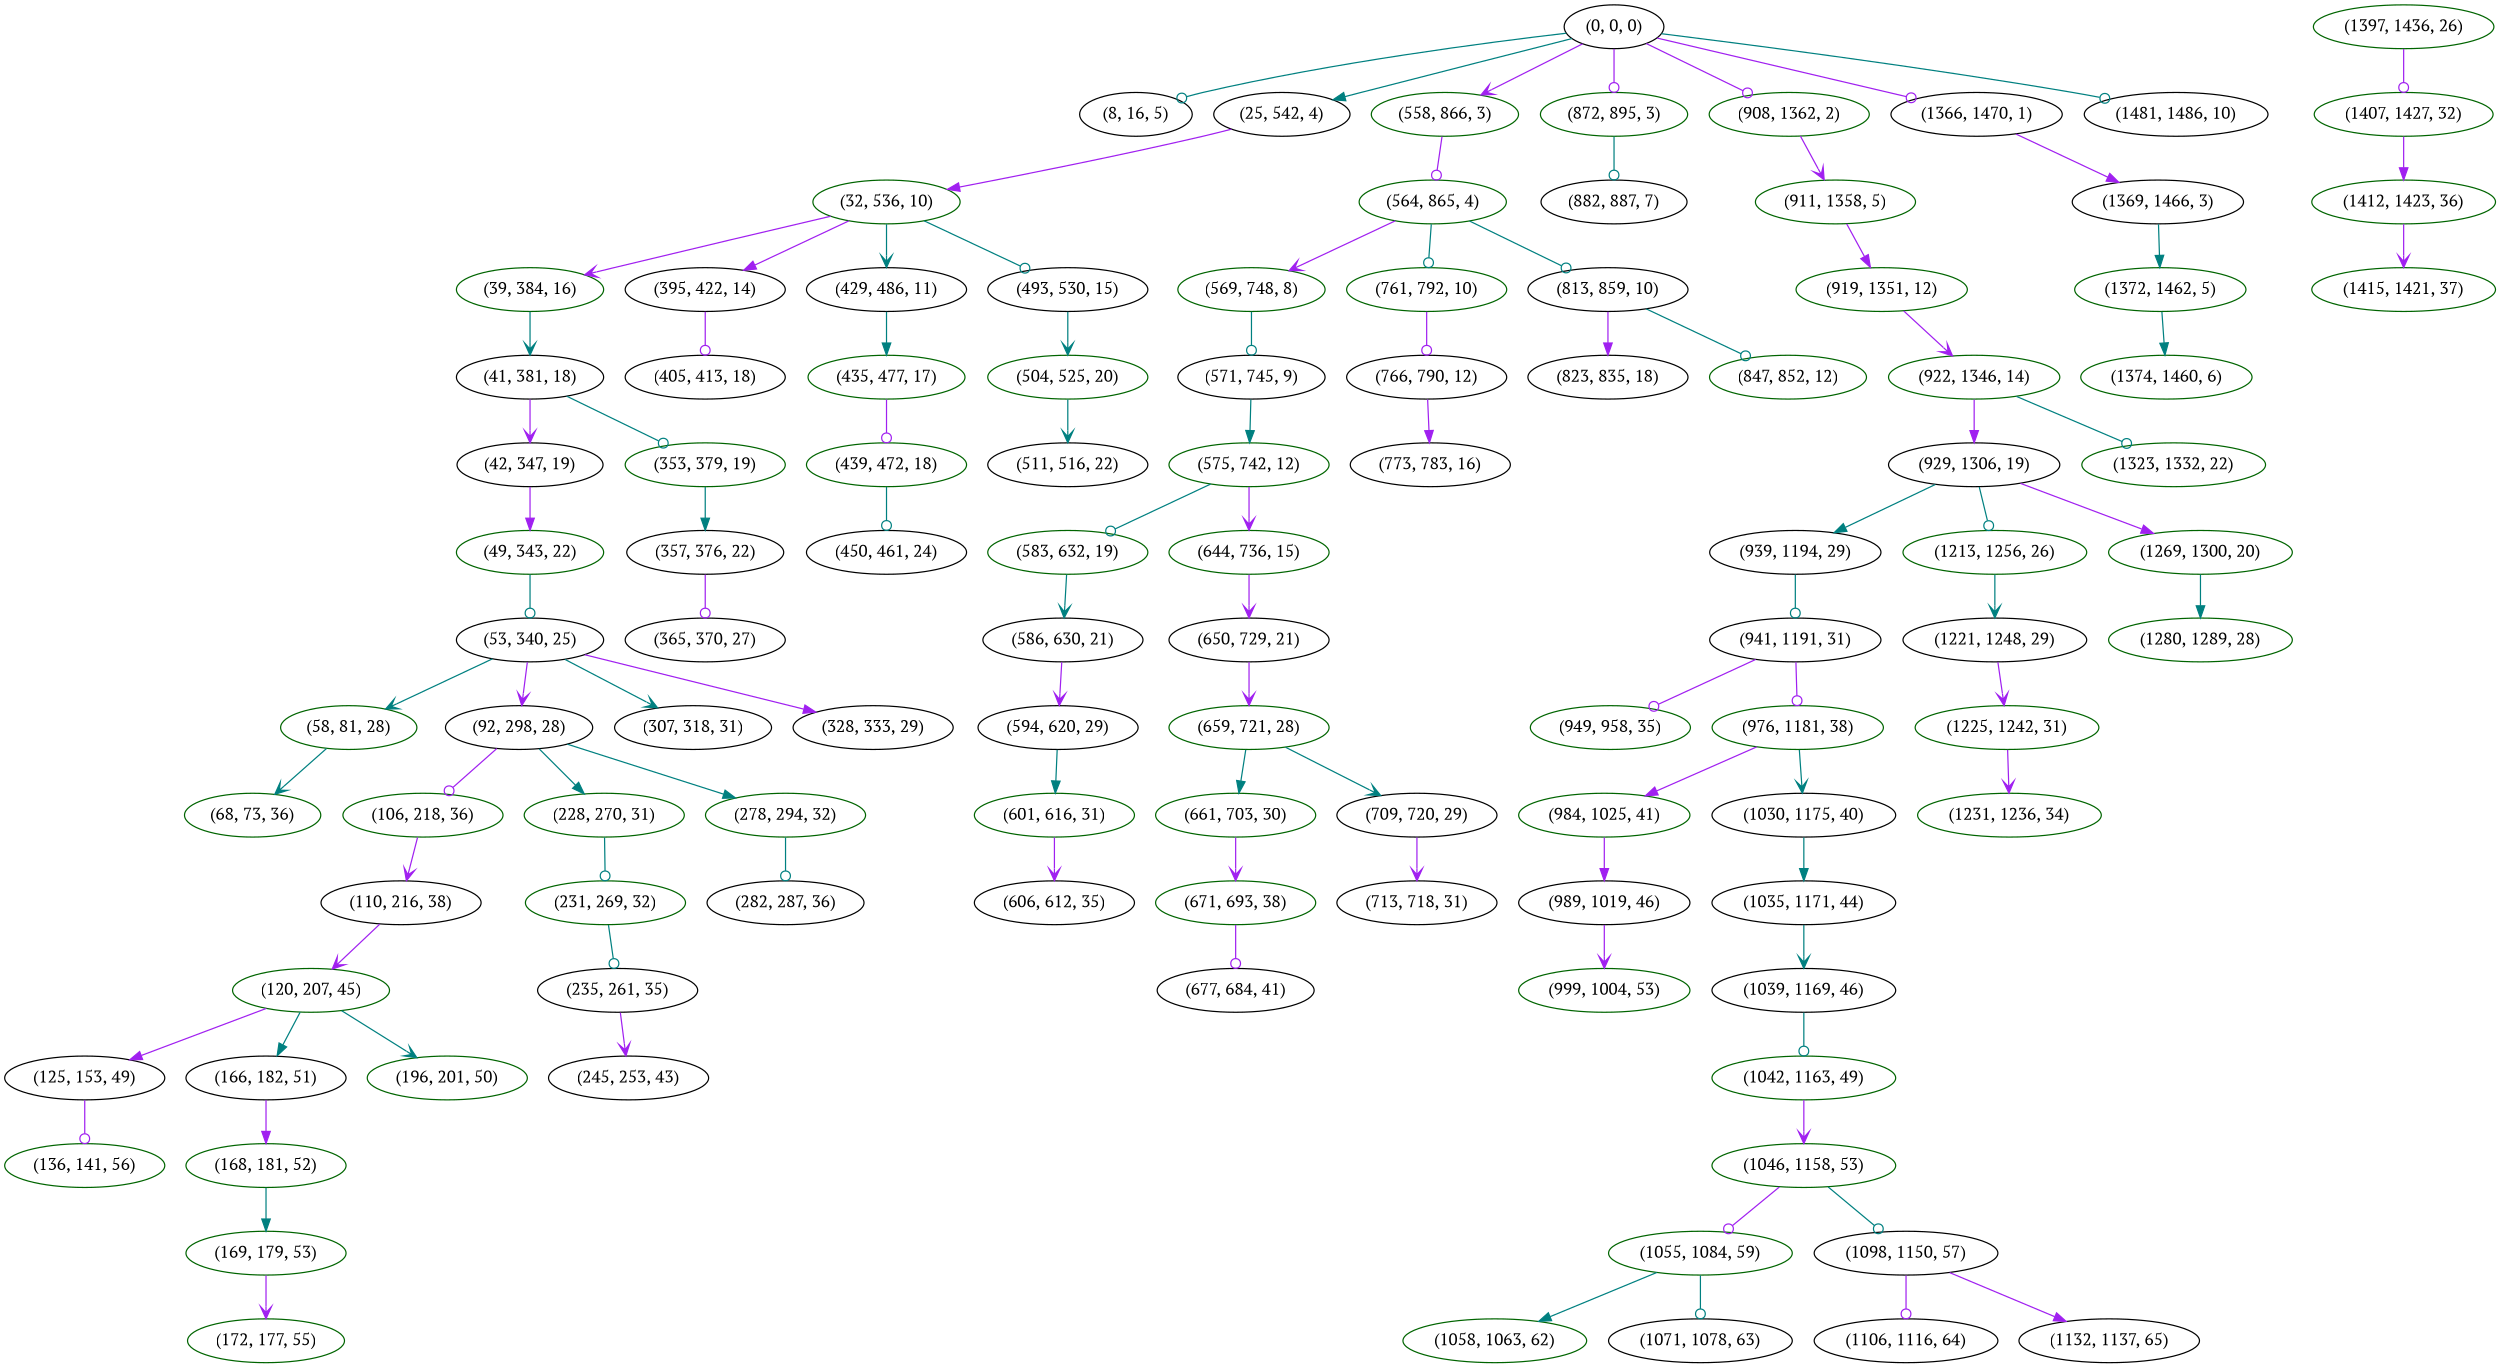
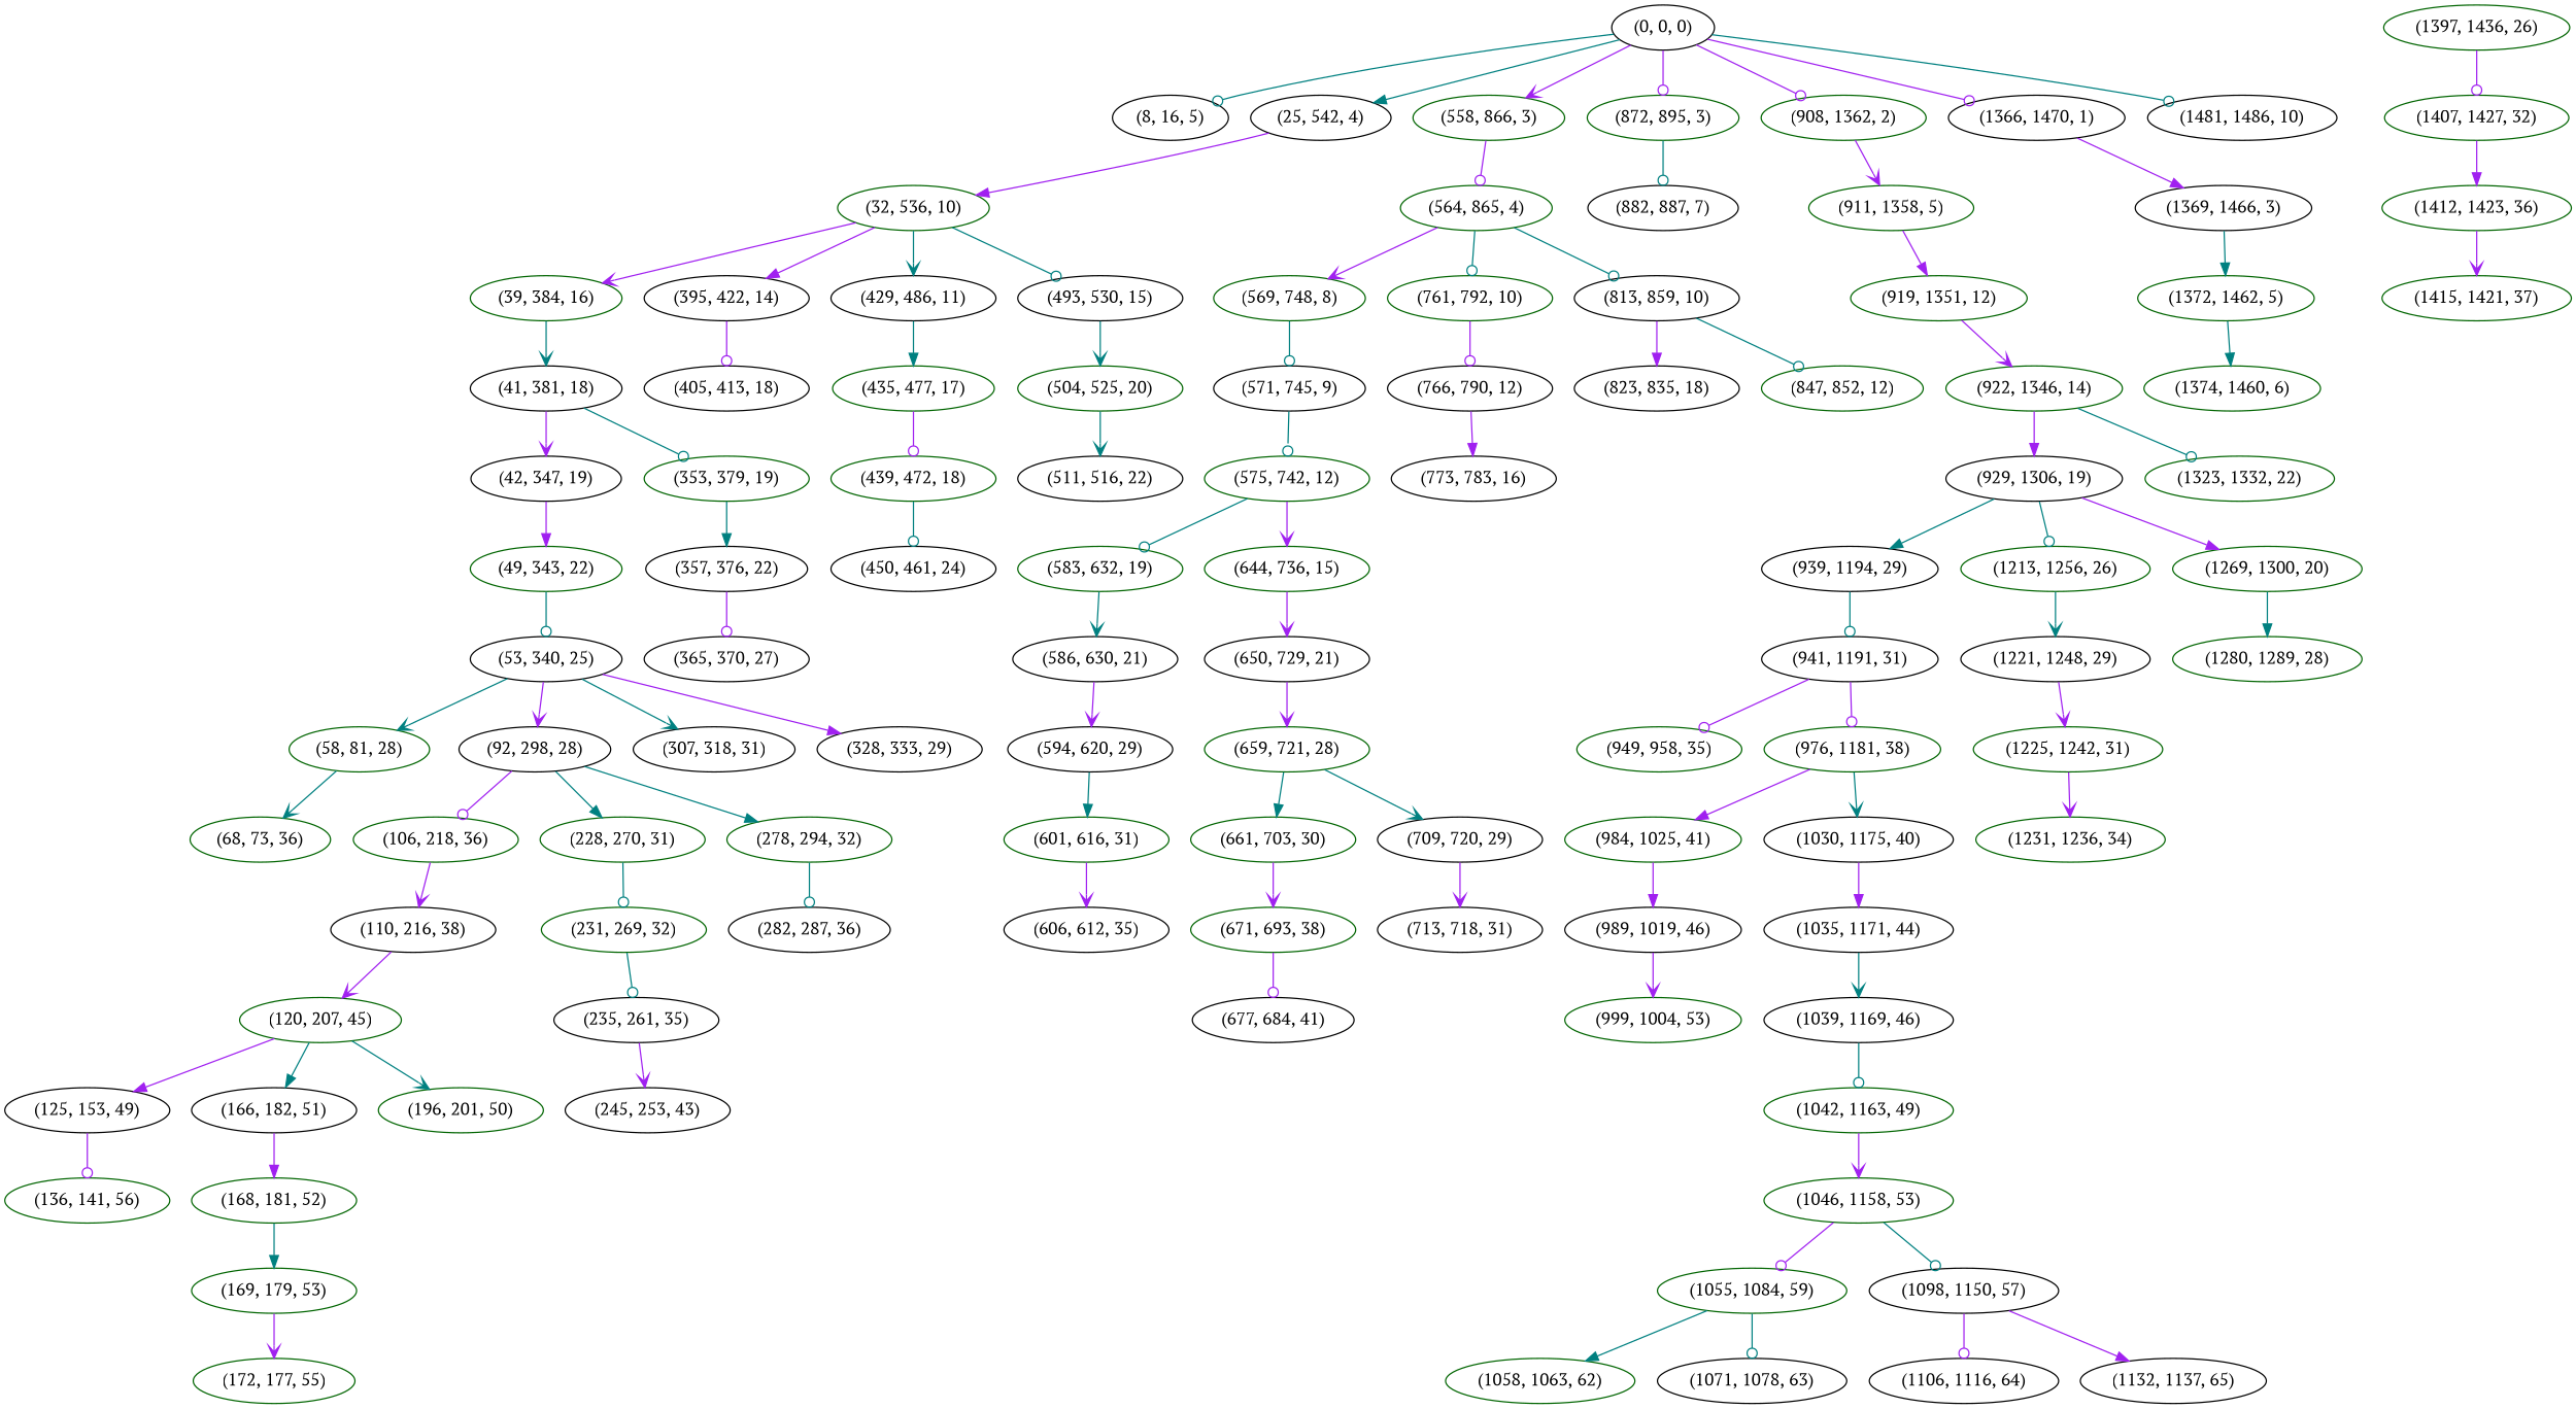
  digraph {
    fontname="PT Serif"
    node [color=darkgreen fontname="PT Serif"]
    edge [arrowhead=odot color=purple fontname="PT Serif"]
    "(0, 0, 0)" [color=black]
    "(8, 16, 5)" [color=black]
    "(25, 542, 4)" [color=black]
    "(558, 866, 3)"
    "(872, 895, 3)"
    "(908, 1362, 2)"
    "(1366, 1470, 1)" [color=black]
    "(1481, 1486, 10)" [color=black]
    "(32, 536, 10)"
    "(564, 865, 4)"
    "(882, 887, 7)" [color=black]
    "(911, 1358, 5)"
    "(1369, 1466, 3)" [color=black]
    "(39, 384, 16)"
    "(395, 422, 14)" [color=black]
    "(429, 486, 11)" [color=black]
    "(493, 530, 15)" [color=black]
    "(41, 381, 18)" [color=black]
    "(405, 413, 18)" [color=black]
    "(435, 477, 17)"
    "(504, 525, 20)"
    "(42, 347, 19)" [color=black]
    "(353, 379, 19)"
    "(49, 343, 22)"
    "(357, 376, 22)" [color=black]
    "(53, 340, 25)" [color=black]
    "(58, 81, 28)"
    "(92, 298, 28)" [color=black]
    "(307, 318, 31)" [color=black]
    "(328, 333, 29)" [color=black]
    "(68, 73, 36)"
    "(106, 218, 36)"
    "(228, 270, 31)"
    "(278, 294, 32)"
    "(110, 216, 38)" [color=black]
    "(231, 269, 32)"
    "(282, 287, 36)" [color=black]
    "(120, 207, 45)"
    "(125, 153, 49)" [color=black]
    "(166, 182, 51)" [color=black]
    "(196, 201, 50)"
    "(136, 141, 56)"
    "(168, 181, 52)"
    "(169, 179, 53)"
    "(172, 177, 55)"
    "(235, 261, 35)" [color=black]
    "(245, 253, 43)" [color=black]
    "(365, 370, 27)" [color=black]
    "(439, 472, 18)"
    "(450, 461, 24)" [color=black]
    "(511, 516, 22)" [color=black]
    "(569, 748, 8)"
    "(761, 792, 10)"
    "(813, 859, 10)" [color=black]
    "(571, 745, 9)" [color=black]
    "(766, 790, 12)" [color=black]
    "(823, 835, 18)" [color=black]
    "(847, 852, 12)"
    "(575, 742, 12)"
    "(583, 632, 19)"
    "(644, 736, 15)"
    "(586, 630, 21)" [color=black]
    "(650, 729, 21)" [color=black]
    "(594, 620, 29)" [color=black]
    "(601, 616, 31)"
    "(606, 612, 35)" [color=black]
    "(659, 721, 28)"
    "(661, 703, 30)"
    "(709, 720, 29)" [color=black]
    "(671, 693, 38)"
    "(713, 718, 31)" [color=black]
    "(677, 684, 41)" [color=black]
    "(773, 783, 16)" [color=black]
    "(919, 1351, 12)"
    "(922, 1346, 14)"
    "(929, 1306, 19)" [color=black]
    "(1323, 1332, 22)"
    "(939, 1194, 29)" [color=black]
    "(1213, 1256, 26)"
    "(1269, 1300, 20)"
    "(941, 1191, 31)" [color=black]
    "(1221, 1248, 29)" [color=black]
    "(1280, 1289, 28)"
    "(949, 958, 35)"
    "(976, 1181, 38)"
    "(984, 1025, 41)"
    "(1030, 1175, 40)" [color=black]
    "(989, 1019, 46)" [color=black]
    "(1035, 1171, 44)" [color=black]
    "(999, 1004, 53)"
    "(1039, 1169, 46)" [color=black]
    "(1042, 1163, 49)"
    "(1046, 1158, 53)"
    "(1055, 1084, 59)"
    "(1098, 1150, 57)" [color=black]
    "(1058, 1063, 62)"
    "(1071, 1078, 63)" [color=black]
    "(1106, 1116, 64)" [color=black]
    "(1132, 1137, 65)" [color=black]
    "(1225, 1242, 31)"
    "(1231, 1236, 34)"
    "(1372, 1462, 5)"
    "(1374, 1460, 6)"
    "(1397, 1436, 26)"
    "(1407, 1427, 32)"
    "(1412, 1423, 36)"
    "(1415, 1421, 37)"
    "(0, 0, 0)" -> "(8, 16, 5)" [color=teal]
    "(0, 0, 0)" -> "(25, 542, 4)" [arrowhead=normal color=teal]
    "(0, 0, 0)" -> "(558, 866, 3)" [arrowhead=vee]
    "(0, 0, 0)" -> "(872, 895, 3)"
    "(0, 0, 0)" -> "(908, 1362, 2)"
    "(0, 0, 0)" -> "(1366, 1470, 1)"
    "(0, 0, 0)" -> "(1481, 1486, 10)" [color=teal]
    "(25, 542, 4)" -> "(32, 536, 10)" [arrowhead=normal]
    "(558, 866, 3)" -> "(564, 865, 4)"
    "(872, 895, 3)" -> "(882, 887, 7)" [color=teal]
    "(908, 1362, 2)" -> "(911, 1358, 5)" [arrowhead=vee]
    "(1366, 1470, 1)" -> "(1369, 1466, 3)" [arrowhead=normal]
    "(32, 536, 10)" -> "(39, 384, 16)" [arrowhead=vee]
    "(32, 536, 10)" -> "(395, 422, 14)" [arrowhead=normal]
    "(32, 536, 10)" -> "(429, 486, 11)" [arrowhead=vee color=teal]
    "(32, 536, 10)" -> "(493, 530, 15)" [color=teal]
    "(564, 865, 4)" -> "(569, 748, 8)" [arrowhead=vee]
    "(564, 865, 4)" -> "(761, 792, 10)" [color=teal]
    "(564, 865, 4)" -> "(813, 859, 10)" [color=teal]
    "(911, 1358, 5)" -> "(919, 1351, 12)" [arrowhead=normal]
    "(1369, 1466, 3)" -> "(1372, 1462, 5)" [arrowhead=normal color=teal]
    "(39, 384, 16)" -> "(41, 381, 18)" [arrowhead=vee color=teal]
    "(395, 422, 14)" -> "(405, 413, 18)"
    "(429, 486, 11)" -> "(435, 477, 17)" [arrowhead=normal color=teal]
    "(493, 530, 15)" -> "(504, 525, 20)" [arrowhead=vee color=teal]
    "(41, 381, 18)" -> "(42, 347, 19)" [arrowhead=vee]
    "(41, 381, 18)" -> "(353, 379, 19)" [color=teal]
    "(435, 477, 17)" -> "(439, 472, 18)"
    "(504, 525, 20)" -> "(511, 516, 22)" [arrowhead=vee color=teal]
    "(42, 347, 19)" -> "(49, 343, 22)" [arrowhead=normal]
    "(353, 379, 19)" -> "(357, 376, 22)" [arrowhead=normal color=teal]
    "(49, 343, 22)" -> "(53, 340, 25)" [color=teal]
    "(357, 376, 22)" -> "(365, 370, 27)"
    "(53, 340, 25)" -> "(58, 81, 28)" [arrowhead=vee color=teal]
    "(53, 340, 25)" -> "(92, 298, 28)" [arrowhead=vee]
    "(53, 340, 25)" -> "(307, 318, 31)" [arrowhead=vee color=teal]
    "(53, 340, 25)" -> "(328, 333, 29)" [arrowhead=normal]
    "(58, 81, 28)" -> "(68, 73, 36)" [arrowhead=vee color=teal]
    "(92, 298, 28)" -> "(106, 218, 36)"
    "(92, 298, 28)" -> "(228, 270, 31)" [arrowhead=normal color=teal]
    "(92, 298, 28)" -> "(278, 294, 32)" [arrowhead=normal color=teal]
    "(106, 218, 36)" -> "(110, 216, 38)" [arrowhead=vee]
    "(228, 270, 31)" -> "(231, 269, 32)" [color=teal]
    "(278, 294, 32)" -> "(282, 287, 36)" [color=teal]
    "(110, 216, 38)" -> "(120, 207, 45)" [arrowhead=vee]
    "(231, 269, 32)" -> "(235, 261, 35)" [color=teal]
    "(120, 207, 45)" -> "(125, 153, 49)" [arrowhead=normal]
    "(120, 207, 45)" -> "(166, 182, 51)" [arrowhead=normal color=teal]
    "(120, 207, 45)" -> "(196, 201, 50)" [arrowhead=vee color=teal]
    "(125, 153, 49)" -> "(136, 141, 56)"
    "(166, 182, 51)" -> "(168, 181, 52)" [arrowhead=normal]
    "(168, 181, 52)" -> "(169, 179, 53)" [arrowhead=normal color=teal]
    "(169, 179, 53)" -> "(172, 177, 55)" [arrowhead=vee]
    "(235, 261, 35)" -> "(245, 253, 43)" [arrowhead=vee]
    "(439, 472, 18)" -> "(450, 461, 24)" [color=teal]
    "(569, 748, 8)" -> "(571, 745, 9)" [color=teal]
    "(761, 792, 10)" -> "(766, 790, 12)"
    "(813, 859, 10)" -> "(823, 835, 18)" [arrowhead=normal]
    "(813, 859, 10)" -> "(847, 852, 12)" [color=teal]
-   "(571, 745, 9)" -> "(575, 742, 12)" [arrowhead=normal color=teal]
+   "(571, 745, 9)" -> "(575, 742, 12)" [color=teal]
    "(766, 790, 12)" -> "(773, 783, 16)" [arrowhead=normal]
    "(575, 742, 12)" -> "(583, 632, 19)" [color=teal]
    "(575, 742, 12)" -> "(644, 736, 15)" [arrowhead=vee]
    "(583, 632, 19)" -> "(586, 630, 21)" [arrowhead=vee color=teal]
    "(644, 736, 15)" -> "(650, 729, 21)" [arrowhead=vee]
    "(586, 630, 21)" -> "(594, 620, 29)" [arrowhead=vee]
    "(650, 729, 21)" -> "(659, 721, 28)" [arrowhead=vee]
    "(594, 620, 29)" -> "(601, 616, 31)" [arrowhead=normal color=teal]
    "(601, 616, 31)" -> "(606, 612, 35)" [arrowhead=vee]
    "(659, 721, 28)" -> "(661, 703, 30)" [arrowhead=normal color=teal]
    "(659, 721, 28)" -> "(709, 720, 29)" [arrowhead=vee color=teal]
    "(661, 703, 30)" -> "(671, 693, 38)" [arrowhead=vee]
    "(709, 720, 29)" -> "(713, 718, 31)" [arrowhead=vee]
    "(671, 693, 38)" -> "(677, 684, 41)"
    "(919, 1351, 12)" -> "(922, 1346, 14)" [arrowhead=vee]
    "(922, 1346, 14)" -> "(929, 1306, 19)" [arrowhead=normal]
    "(922, 1346, 14)" -> "(1323, 1332, 22)" [color=teal]
    "(929, 1306, 19)" -> "(939, 1194, 29)" [arrowhead=normal color=teal]
    "(929, 1306, 19)" -> "(1213, 1256, 26)" [color=teal]
    "(929, 1306, 19)" -> "(1269, 1300, 20)" [arrowhead=normal]
    "(939, 1194, 29)" -> "(941, 1191, 31)" [color=teal]
    "(1213, 1256, 26)" -> "(1221, 1248, 29)" [arrowhead=vee color=teal]
    "(1269, 1300, 20)" -> "(1280, 1289, 28)" [arrowhead=normal color=teal]
    "(941, 1191, 31)" -> "(949, 958, 35)"
    "(941, 1191, 31)" -> "(976, 1181, 38)"
    "(1221, 1248, 29)" -> "(1225, 1242, 31)" [arrowhead=vee]
    "(976, 1181, 38)" -> "(984, 1025, 41)" [arrowhead=normal]
    "(976, 1181, 38)" -> "(1030, 1175, 40)" [arrowhead=vee color=teal]
    "(984, 1025, 41)" -> "(989, 1019, 46)" [arrowhead=normal]
-   "(1030, 1175, 40)" -> "(1035, 1171, 44)" [arrowhead=normal color=teal]
+   "(1030, 1175, 40)" -> "(1035, 1171, 44)" [arrowhead=normal]
    "(989, 1019, 46)" -> "(999, 1004, 53)" [arrowhead=vee]
    "(1035, 1171, 44)" -> "(1039, 1169, 46)" [arrowhead=vee color=teal]
    "(1039, 1169, 46)" -> "(1042, 1163, 49)" [color=teal]
    "(1042, 1163, 49)" -> "(1046, 1158, 53)" [arrowhead=vee]
    "(1046, 1158, 53)" -> "(1055, 1084, 59)"
    "(1046, 1158, 53)" -> "(1098, 1150, 57)" [color=teal]
    "(1055, 1084, 59)" -> "(1058, 1063, 62)" [arrowhead=normal color=teal]
    "(1055, 1084, 59)" -> "(1071, 1078, 63)" [color=teal]
    "(1098, 1150, 57)" -> "(1106, 1116, 64)"
    "(1098, 1150, 57)" -> "(1132, 1137, 65)" [arrowhead=normal]
    "(1225, 1242, 31)" -> "(1231, 1236, 34)" [arrowhead=vee]
    "(1372, 1462, 5)" -> "(1374, 1460, 6)" [arrowhead=normal color=teal]
    "(1397, 1436, 26)" -> "(1407, 1427, 32)"
    "(1407, 1427, 32)" -> "(1412, 1423, 36)" [arrowhead=normal]
    "(1412, 1423, 36)" -> "(1415, 1421, 37)" [arrowhead=vee]
  }
